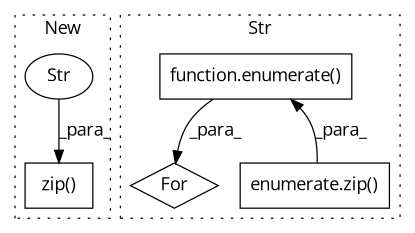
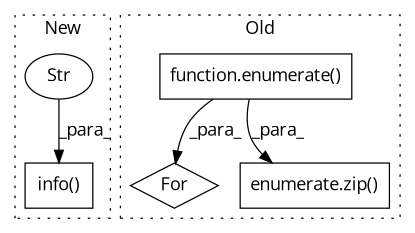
  digraph {
    fontname="Open Sans"
    node [a=75 fontname="Open Sans" shape=box]
    edge [fontname="Open Sans"]
-   n1 [l="25,10" label="zip()" s="2299,2397"]
+   n1 [l="25,10" label="info()" s="2299,2397"]
    n2 [a=66 l=73 label=Str s=2324 shape=ellipse]
    n3 [l="27,1" label="function.enumerate()" s="3077,3154"]
    n4 [a=107 l="4,14" label=For s="3045,3155" shape=diamond]
    n5 [l="4,1" label="enumerate.zip()" s="3104,3153"]
    subgraph cluster_1 {
      label=New
      style=dotted
      n1
      n2
    }
    subgraph cluster_2 {
-     label=Str
+     label=Old
      style=dotted
      n3
      n4
      n5
    }
    n2 -> n1 [label=_para_]
    n3 -> n4 [label=_para_]
-   n5 -> n3 [label=_para_]
+   n3 -> n5 [label=_para_]
  }
